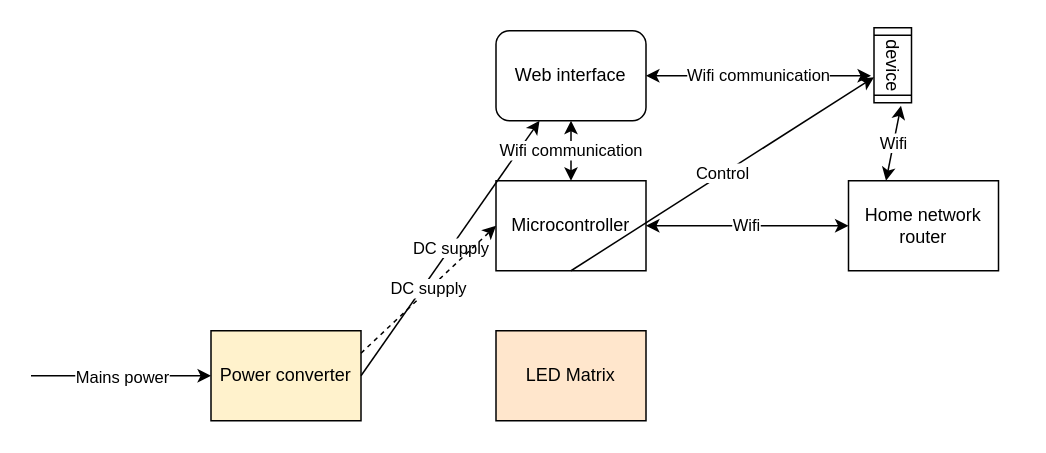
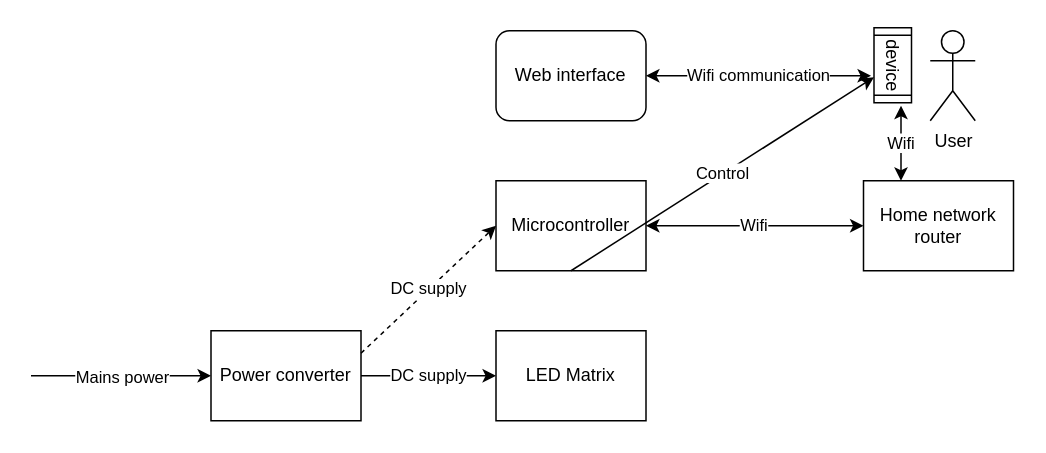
  <mxCell id="0" />
  <mxCell id="1" parent="0" />
  <mxCell id="2" value="" style="endArrow=classic;html=1;" edge="1" parent="1"><mxGeometry relative="1" as="geometry"><mxPoint x="20" y="250" as="sourcePoint" /><mxPoint x="140" y="250" as="targetPoint" /></mxGeometry></mxCell>
  <mxCell id="3" value="Mains power" style="edgeLabel;resizable=0;html=1;align=center;verticalAlign=middle;" connectable="0" vertex="1" parent="2"><mxGeometry relative="1" as="geometry" /></mxCell>
- <mxCell id="4" value="Power converter" style="rounded=0;whiteSpace=wrap;html=1;fillColor=#fff2cc;" vertex="1" parent="1"><mxGeometry x="140" y="220" width="100" height="60" as="geometry" /></mxCell>
+ <mxCell id="4" value="Power converter" style="rounded=0;whiteSpace=wrap;html=1;" vertex="1" parent="1"><mxGeometry x="140" y="220" width="100" height="60" as="geometry" /></mxCell>
  <mxCell id="5" value="Microcontroller" style="rounded=0;whiteSpace=wrap;html=1;" vertex="1" parent="1"><mxGeometry x="330" y="120" width="100" height="60" as="geometry" /></mxCell>
- <mxCell id="6" value="LED Matrix" style="rounded=0;whiteSpace=wrap;html=1;fillColor=#ffe6cc;" vertex="1" parent="1"><mxGeometry x="330" y="220" width="100" height="60" as="geometry" /></mxCell>
+ <mxCell id="6" value="LED Matrix" style="rounded=0;whiteSpace=wrap;html=1;" vertex="1" parent="1"><mxGeometry x="330" y="220" width="100" height="60" as="geometry" /></mxCell>
+ <mxCell id="7" value="User" style="shape=umlActor;verticalLabelPosition=bottom;verticalAlign=top;html=1;outlineConnect=0;" vertex="1" parent="1"><mxGeometry x="619.5" y="20" width="30" height="60" as="geometry" /></mxCell>
  <mxCell id="8" value="Web interface" style="whiteSpace=wrap;html=1;rounded=1;" vertex="1" parent="1"><mxGeometry x="330" y="20" width="100" height="60" as="geometry" /></mxCell>
  <mxCell id="9" value="&lt;div&gt;device&lt;/div&gt;" style="shape=process;whiteSpace=wrap;html=1;backgroundOutline=1;rotation=90;" vertex="1" parent="1"><mxGeometry x="569.5" y="30.5" width="50" height="25" as="geometry" /></mxCell>
  <mxCell id="10" value="Wifi communication" style="endArrow=classic;startArrow=classic;html=1;exitX=1;exitY=0.5;exitDx=0;exitDy=0;" edge="1" parent="1" source="8"><mxGeometry width="50" height="50" relative="1" as="geometry"><mxPoint x="480" y="75" as="sourcePoint" /><mxPoint x="580" y="50" as="targetPoint" /></mxGeometry></mxCell>
- <mxCell id="11" value="DC supply" style="endArrow=classic;html=1;exitX=1;exitY=0.5;exitDx=0;exitDy=0;" edge="1" parent="1" source="4" target="8"><mxGeometry width="50" height="50" relative="1" as="geometry"><mxPoint x="390" y="230" as="sourcePoint" /><mxPoint x="440" y="180" as="targetPoint" /></mxGeometry></mxCell>
+ <mxCell id="11" value="DC supply" style="endArrow=classic;html=1;exitX=1;exitY=0.5;exitDx=0;exitDy=0;entryX=0;entryY=0.5;entryDx=0;entryDy=0;" edge="1" parent="1" source="4" target="6"><mxGeometry width="50" height="50" relative="1" as="geometry"><mxPoint x="390" y="230" as="sourcePoint" /><mxPoint x="440" y="180" as="targetPoint" /></mxGeometry></mxCell>
  <mxCell id="12" value="DC supply" style="endArrow=classic;html=1;exitX=1;exitY=0.25;exitDx=0;exitDy=0;entryX=0;entryY=0.5;entryDx=0;entryDy=0;dashed=1;" edge="1" parent="1" source="4" target="5"><mxGeometry width="50" height="50" relative="1" as="geometry"><mxPoint x="390" y="220" as="sourcePoint" /><mxPoint x="440" y="170" as="targetPoint" /></mxGeometry></mxCell>
- <mxCell id="13" value="&lt;div&gt;Wifi communication&lt;/div&gt;" style="endArrow=classic;startArrow=classic;html=1;exitX=0.5;exitY=0;exitDx=0;exitDy=0;entryX=0.5;entryY=1;entryDx=0;entryDy=0;" edge="1" parent="1" source="5" target="8"><mxGeometry width="50" height="50" relative="1" as="geometry"><mxPoint x="440" y="210" as="sourcePoint" /><mxPoint x="490" y="160" as="targetPoint" /><Array as="points" /></mxGeometry></mxCell>
  <mxCell id="14" value="Control" style="endArrow=classic;html=1;exitX=0.5;exitY=1;exitDx=0;exitDy=0;" edge="1" parent="1" source="5" target="9"><mxGeometry width="50" height="50" relative="1" as="geometry"><mxPoint x="430" y="200" as="sourcePoint" /><mxPoint x="480" y="150" as="targetPoint" /></mxGeometry></mxCell>
- <mxCell id="15" value="Home network router" style="rounded=0;whiteSpace=wrap;html=1;" vertex="1" parent="1"><mxGeometry x="565" y="120" width="100" height="60" as="geometry" /></mxCell>
+ <mxCell id="15" value="Home network router" style="rounded=0;whiteSpace=wrap;html=1;" vertex="1" parent="1"><mxGeometry x="575" y="120" width="100" height="60" as="geometry" /></mxCell>
  <mxCell id="16" value="Wifi" style="endArrow=classic;startArrow=classic;html=1;exitX=0;exitY=0.5;exitDx=0;exitDy=0;entryX=1;entryY=0.5;entryDx=0;entryDy=0;" edge="1" parent="1" source="15" target="5"><mxGeometry width="50" height="50" relative="1" as="geometry"><mxPoint x="380" y="190" as="sourcePoint" /><mxPoint x="430" y="140" as="targetPoint" /></mxGeometry></mxCell>
  <mxCell id="17" value="Wifi" style="endArrow=classic;startArrow=classic;html=1;exitX=0.25;exitY=0;exitDx=0;exitDy=0;" edge="1" parent="1" source="15"><mxGeometry width="50" height="50" relative="1" as="geometry"><mxPoint x="380" y="190" as="sourcePoint" /><mxPoint x="600" y="70" as="targetPoint" /></mxGeometry></mxCell>
